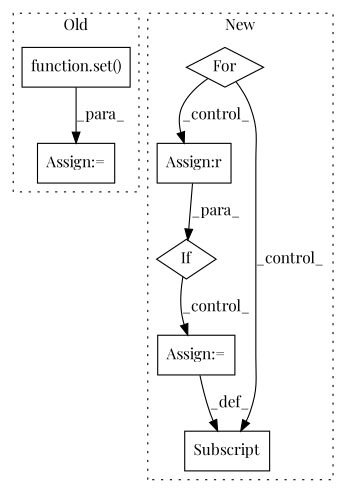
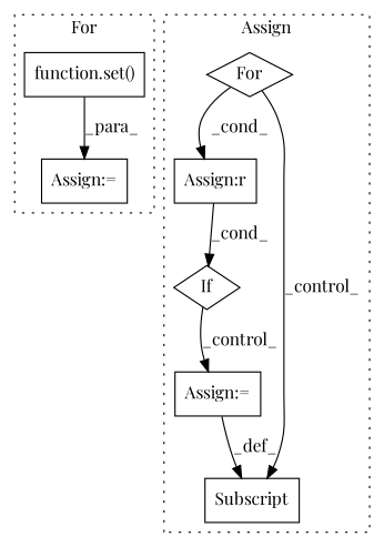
  digraph {
    fontname="Playfair Display"
    node [a=68 fontname="Playfair Display" l=3 shape=box]
    edge [fontname="Playfair Display"]
    n1 [a=75 l=5 label="function.set()" s=1743]
    n2 [l=4 label="Assign:=" s=1852]
    n3 [a=96 label=If s=1756 shape=diamond]
    n4 [a=40 l=20 label="Assign:r" s=1759]
    n5 [a=107 l="4,10" label=For s="1646,1667" shape=diamond]
    n6 [label="Assign:=" s=1811]
    n7 [a=63 l="14,0" label=Subscript s="1797,0"]
    subgraph cluster_1 {
-     label=Old
+     label=For
      style=dotted
      n1
      n2
    }
    subgraph cluster_2 {
-     label=New
+     label=Assign
      style=dotted
      n3
      n4
      n5
      n6
      n7
    }
    n1 -> n2 [label=_para_]
    n3 -> n6 [label=_control_]
-   n4 -> n3 [label=_para_]
-   n5 -> n4 [label=_control_]
+   n4 -> n3 [label=_cond_]
+   n5 -> n4 [label=_cond_]
    n5 -> n7 [label=_control_]
    n6 -> n7 [label=_def_]
  }
